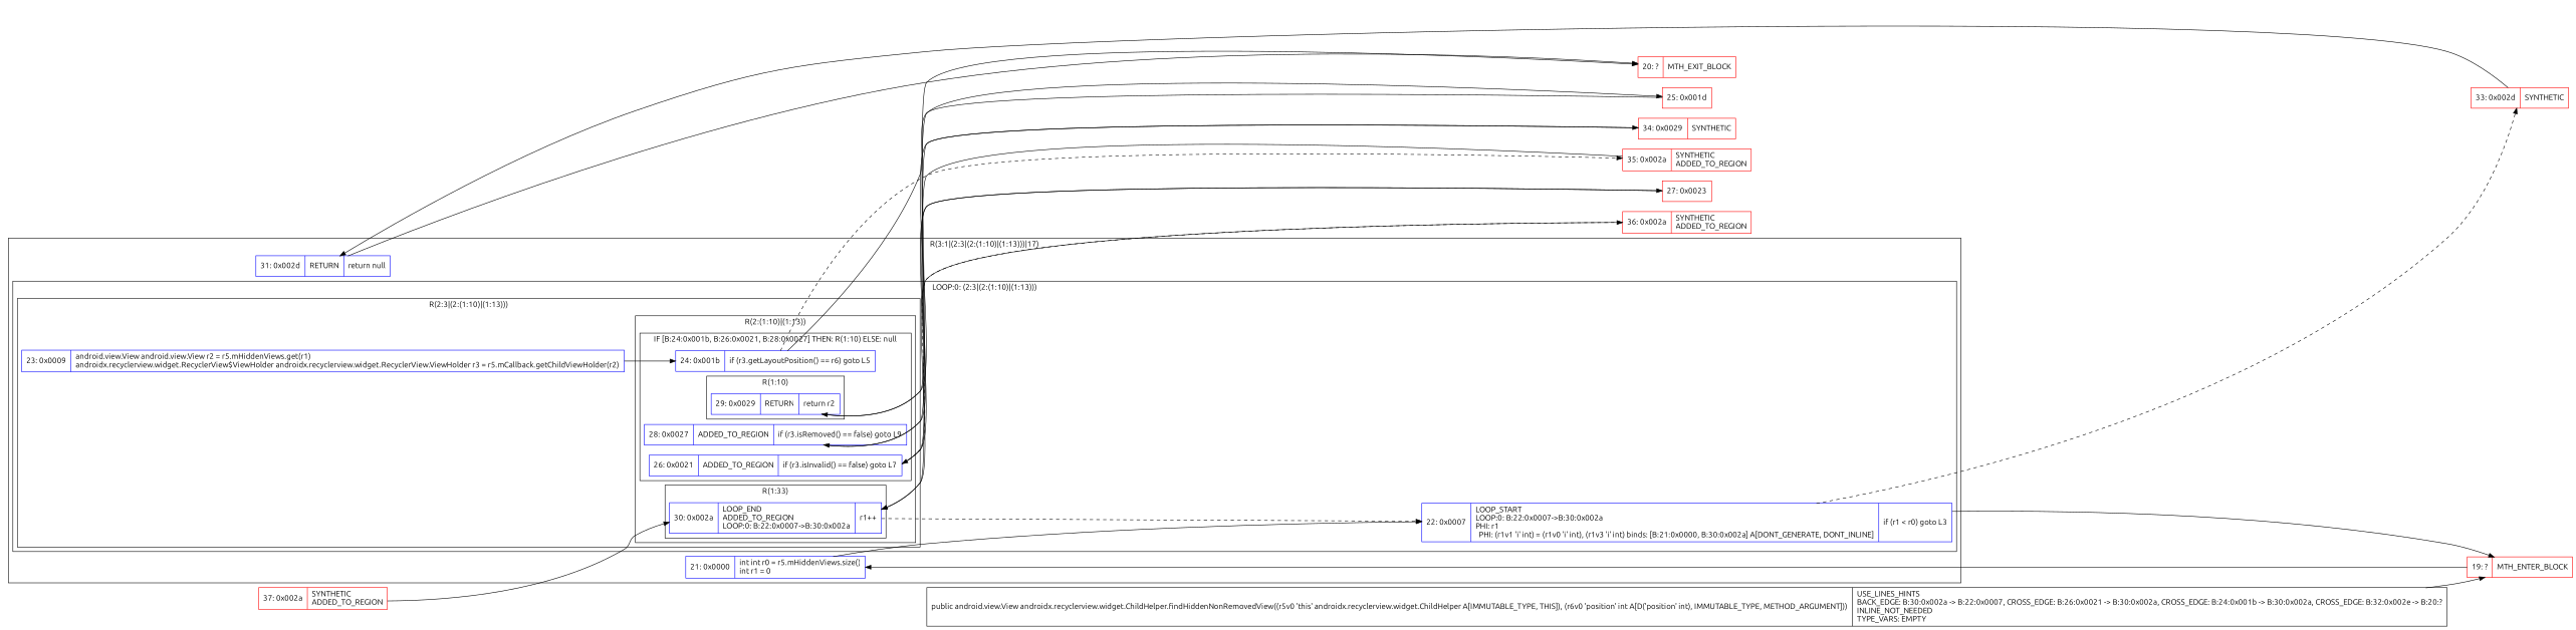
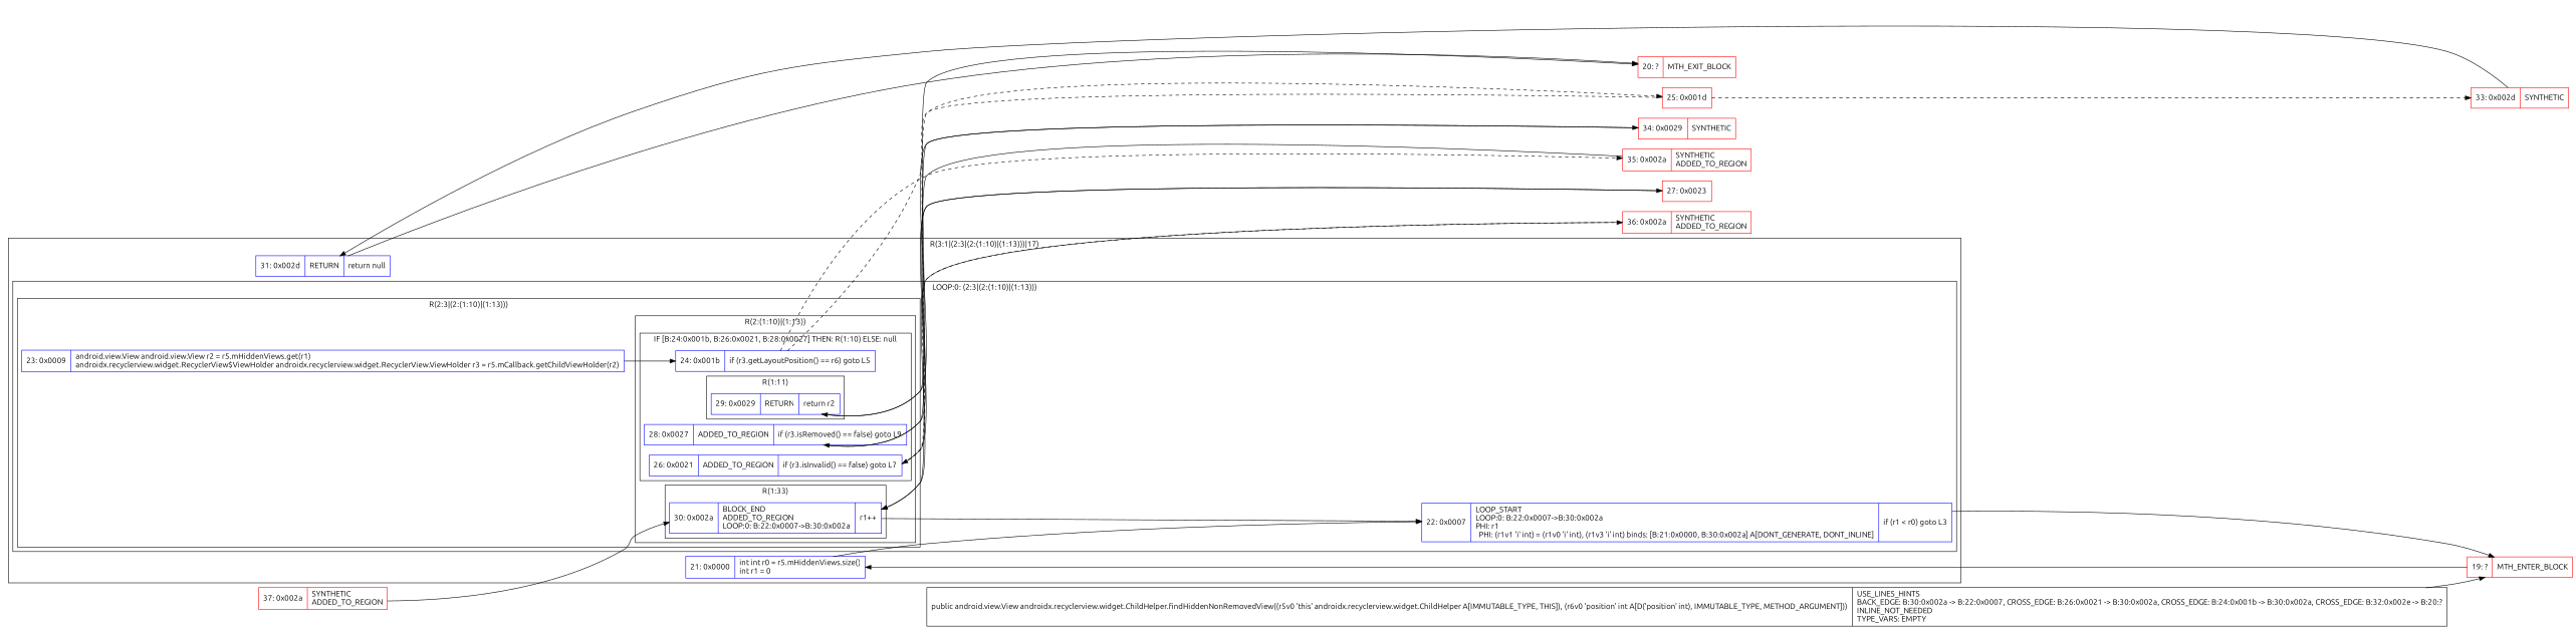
  digraph {
    fontname=Ubuntu
    rankdir=LR
    node [color=blue fontname=Ubuntu shape=record]
    edge [fontname=Ubuntu]
    n1 [label="{29\:\ 0x0029|RETURN\l|return r2\l}"]
    n2 [label="{24\:\ 0x001b|if (r3.getLayoutPosition() == r6) goto L5\l}"]
    n3 [label="{26\:\ 0x0021|ADDED_TO_REGION\l|if (r3.isInvalid() == false) goto L7\l}"]
    n4 [label="{28\:\ 0x0027|ADDED_TO_REGION\l|if (r3.isRemoved() == false) goto L9\l}"]
-   n5 [label="{30\:\ 0x002a|LOOP_END\lADDED_TO_REGION\lLOOP:0: B:22:0x0007\-\>B:30:0x002a\l|r1++\l}"]
+   n5 [label="{30\:\ 0x002a|BLOCK_END\lADDED_TO_REGION\lLOOP:0: B:22:0x0007\-\>B:30:0x002a\l|r1++\l}"]
    n6 [label="{23\:\ 0x0009|android.view.View android.view.View r2 = r5.mHiddenViews.get(r1)\landroidx.recyclerview.widget.RecyclerView$ViewHolder androidx.recyclerview.widget.RecyclerView.ViewHolder r3 = r5.mCallback.getChildViewHolder(r2)\l}"]
    n7 [label="{22\:\ 0x0007|LOOP_START\lLOOP:0: B:22:0x0007\-\>B:30:0x002a\lPHI: r1 \l  PHI: (r1v1 'i' int) = (r1v0 'i' int), (r1v3 'i' int) binds: [B:21:0x0000, B:30:0x002a] A[DONT_GENERATE, DONT_INLINE]\l|if (r1 \< r0) goto L3\l}"]
    n8 [label="{21\:\ 0x0000|int int r0 = r5.mHiddenViews.size()\lint r1 = 0\l}"]
    n9 [label="{31\:\ 0x002d|RETURN\l|return null\l}"]
    n10 [color=red label="{20\:\ ?|MTH_EXIT_BLOCK\l}"]
    n11 [color=red label="{25\:\ 0x001d}"]
    n12 [color=red label="{35\:\ 0x002a|SYNTHETIC\lADDED_TO_REGION\l}"]
    n13 [color=red label="{27\:\ 0x0023}"]
    n14 [color=red label="{36\:\ 0x002a|SYNTHETIC\lADDED_TO_REGION\l}"]
    n15 [color=red label="{34\:\ 0x0029|SYNTHETIC\l}"]
    n16 [color=red label="{33\:\ 0x002d|SYNTHETIC\l}"]
    n17 [color=red label="{19\:\ ?|MTH_ENTER_BLOCK\l}"]
    n18 [color=red label="{37\:\ 0x002a|SYNTHETIC\lADDED_TO_REGION\l}"]
    n19 [label="{public android.view.View androidx.recyclerview.widget.ChildHelper.findHiddenNonRemovedView((r5v0 'this' androidx.recyclerview.widget.ChildHelper A[IMMUTABLE_TYPE, THIS]), (r6v0 'position' int A[D('position' int), IMMUTABLE_TYPE, METHOD_ARGUMENT]))  | USE_LINES_HINTS\lBACK_EDGE: B:30:0x002a \-\> B:22:0x0007, CROSS_EDGE: B:26:0x0021 \-\> B:30:0x002a, CROSS_EDGE: B:24:0x001b \-\> B:30:0x002a, CROSS_EDGE: B:32:0x002e \-\> B:20:?\lINLINE_NOT_NEEDED\lTYPE_VARS: EMPTY\l}" color=""]
    subgraph cluster_1 {
      label="R(3:1|(2:3|(2:(1:10)|(1:13)))|17)"
      n8
      n9
      subgraph cluster_2 {
        label="LOOP:0: (2:3|(2:(1:10)|(1:13)))"
        n7
        subgraph cluster_3 {
          label="R(2:3|(2:(1:10)|(1:13)))"
          n6
          subgraph cluster_4 {
            label="R(2:(1:10)|(1:13))"
            subgraph cluster_5 {
              label="IF [B:24:0x001b, B:26:0x0021, B:28:0x0027] THEN: R(1:10) ELSE: null"
              n2
              n3
              n4
              subgraph cluster_6 {
-               label="R(1:10)"
+               label="R(1:11)"
                n1
              }
            }
            subgraph cluster_7 {
              label="R(1:33)"
              n5
            }
          }
        }
      }
    }
    n1 -> n10
-   n2 -> n11
+   n2 -> n11 [style=dashed]
    n2 -> n12 [style=dashed]
    n3 -> n13
    n3 -> n14 [style=dashed]
    n4 -> n15
-   n5 -> n7 [style=dashed]
+   n5 -> n7
    n6 -> n2
-   n7 -> n16 [style=dashed]
+   n11 -> n16 [style=dashed]
    n7 -> n17
    n8 -> n7
    n9 -> n10
-   n11 -> n3
+   n11 -> n3 [style=dashed]
    n12 -> n5
    n13 -> n4
    n14 -> n5
    n15 -> n1
    n16 -> n9
    n17 -> n8
    n18 -> n5
    n19 -> n17
  }
